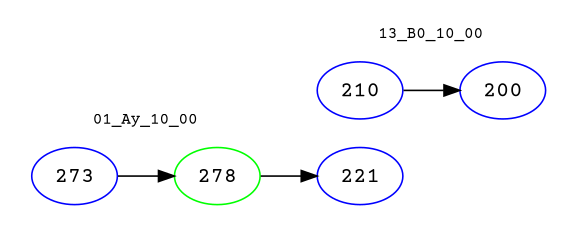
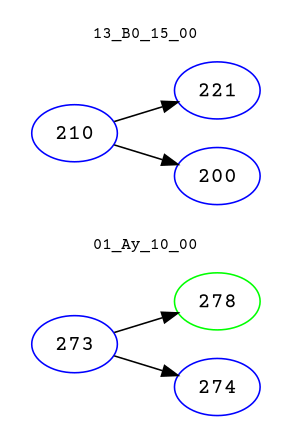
  digraph {
    fontname="Courier Prime"
    rankdir=LR
    node [color=blue fontname="Courier Prime"]
    edge [color=black fontname="Courier Prime"]
    n1 [label=273]
+   n2 [label=274]
    n3 [color=green label=278]
    n4 [label=210]
    n5 [label=200]
    n6 [label=221]
    subgraph cluster_1 {
      color=white
      fontsize=10
      label="01_Ay_10_00"
      n1
+     n2
      n3
    }
    subgraph cluster_2 {
      color=white
      fontsize=10
-     label="13_B0_10_00"
+     label="13_B0_15_00"
      n4
      n5
      n6
    }
+   n1 -> n2
    n1 -> n3
    n4 -> n5
-   n3 -> n6
+   n4 -> n6
  }
